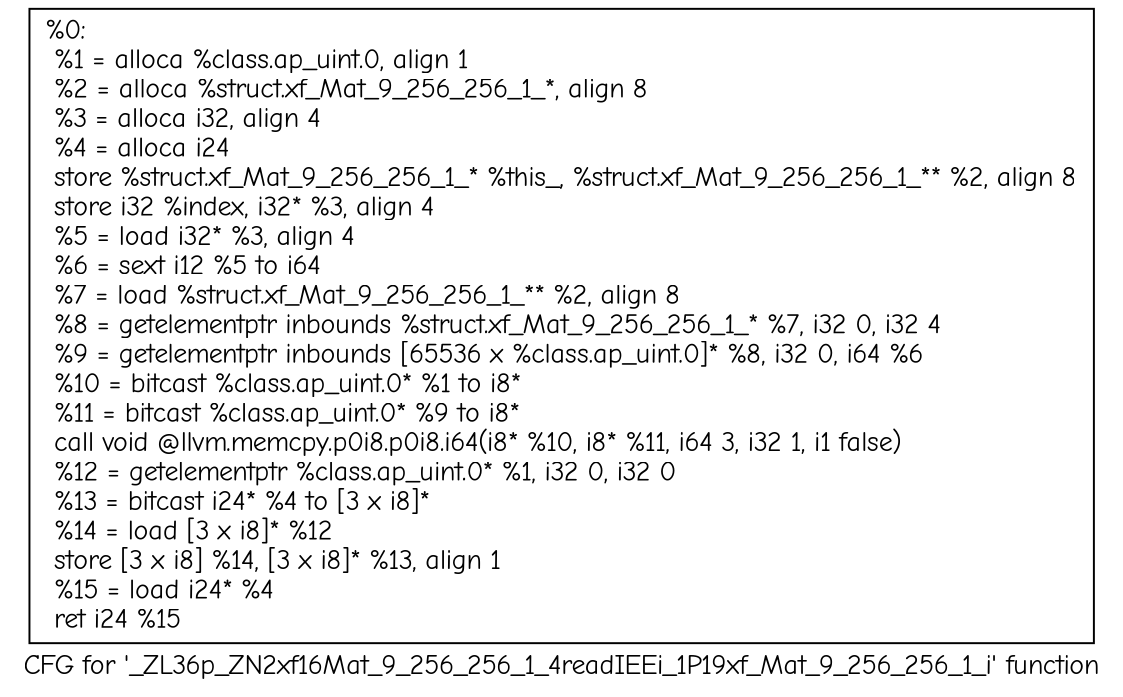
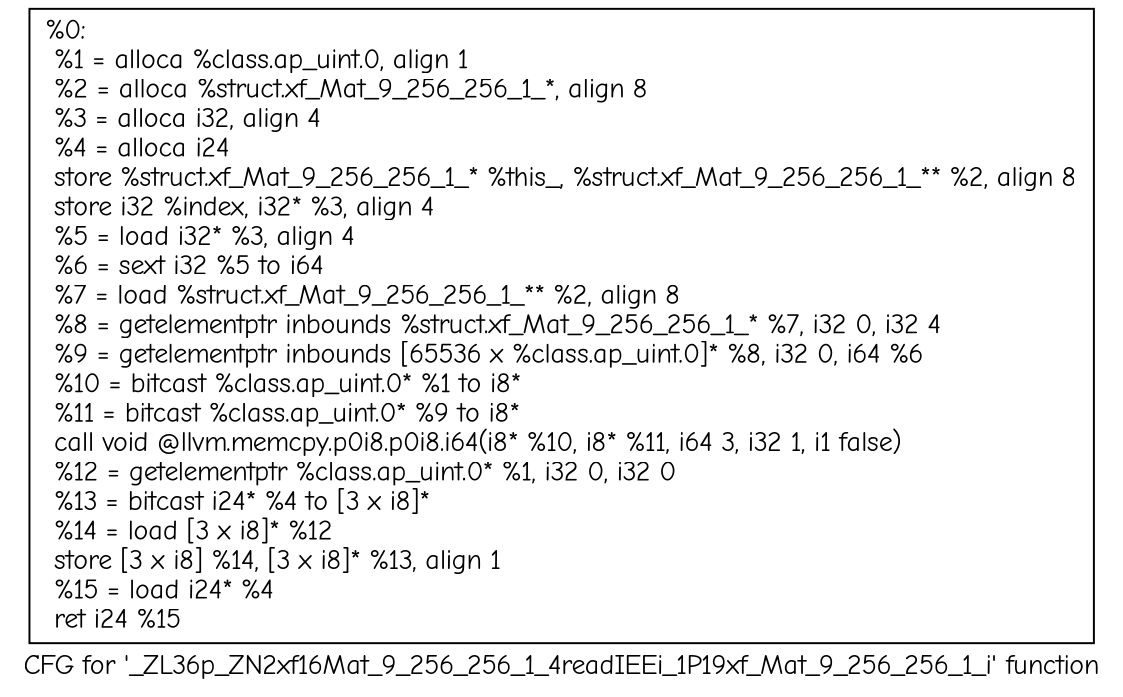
  digraph {
    label="CFG for '_ZL36p_ZN2xf16Mat_9_256_256_1_4readIEEi_1P19xf_Mat_9_256_256_1_i' function"
    rankdir=LR
    fontname="Comic Neue"
-   n1 [label="{%0:\l  %1 = alloca %class.ap_uint.0, align 1\l  %2 = alloca %struct.xf_Mat_9_256_256_1_*, align 8\l  %3 = alloca i32, align 4\l  %4 = alloca i24\l  store %struct.xf_Mat_9_256_256_1_* %this_, %struct.xf_Mat_9_256_256_1_** %2, align 8\l  store i32 %index, i32* %3, align 4\l  %5 = load i32* %3, align 4\l  %6 = sext i12 %5 to i64\l  %7 = load %struct.xf_Mat_9_256_256_1_** %2, align 8\l  %8 = getelementptr inbounds %struct.xf_Mat_9_256_256_1_* %7, i32 0, i32 4\l  %9 = getelementptr inbounds [65536 x %class.ap_uint.0]* %8, i32 0, i64 %6\l  %10 = bitcast %class.ap_uint.0* %1 to i8*\l  %11 = bitcast %class.ap_uint.0* %9 to i8*\l  call void @llvm.memcpy.p0i8.p0i8.i64(i8* %10, i8* %11, i64 3, i32 1, i1 false)\l  %12 = getelementptr %class.ap_uint.0* %1, i32 0, i32 0\l  %13 = bitcast i24* %4 to [3 x i8]*\l  %14 = load [3 x i8]* %12\l  store [3 x i8] %14, [3 x i8]* %13, align 1\l  %15 = load i24* %4\l  ret i24 %15\l}" shape=record fontname="Comic Neue"]
+   n1 [label="{%0:\l  %1 = alloca %class.ap_uint.0, align 1\l  %2 = alloca %struct.xf_Mat_9_256_256_1_*, align 8\l  %3 = alloca i32, align 4\l  %4 = alloca i24\l  store %struct.xf_Mat_9_256_256_1_* %this_, %struct.xf_Mat_9_256_256_1_** %2, align 8\l  store i32 %index, i32* %3, align 4\l  %5 = load i32* %3, align 4\l  %6 = sext i32 %5 to i64\l  %7 = load %struct.xf_Mat_9_256_256_1_** %2, align 8\l  %8 = getelementptr inbounds %struct.xf_Mat_9_256_256_1_* %7, i32 0, i32 4\l  %9 = getelementptr inbounds [65536 x %class.ap_uint.0]* %8, i32 0, i64 %6\l  %10 = bitcast %class.ap_uint.0* %1 to i8*\l  %11 = bitcast %class.ap_uint.0* %9 to i8*\l  call void @llvm.memcpy.p0i8.p0i8.i64(i8* %10, i8* %11, i64 3, i32 1, i1 false)\l  %12 = getelementptr %class.ap_uint.0* %1, i32 0, i32 0\l  %13 = bitcast i24* %4 to [3 x i8]*\l  %14 = load [3 x i8]* %12\l  store [3 x i8] %14, [3 x i8]* %13, align 1\l  %15 = load i24* %4\l  ret i24 %15\l}" shape=record fontname="Comic Neue"]
  }
